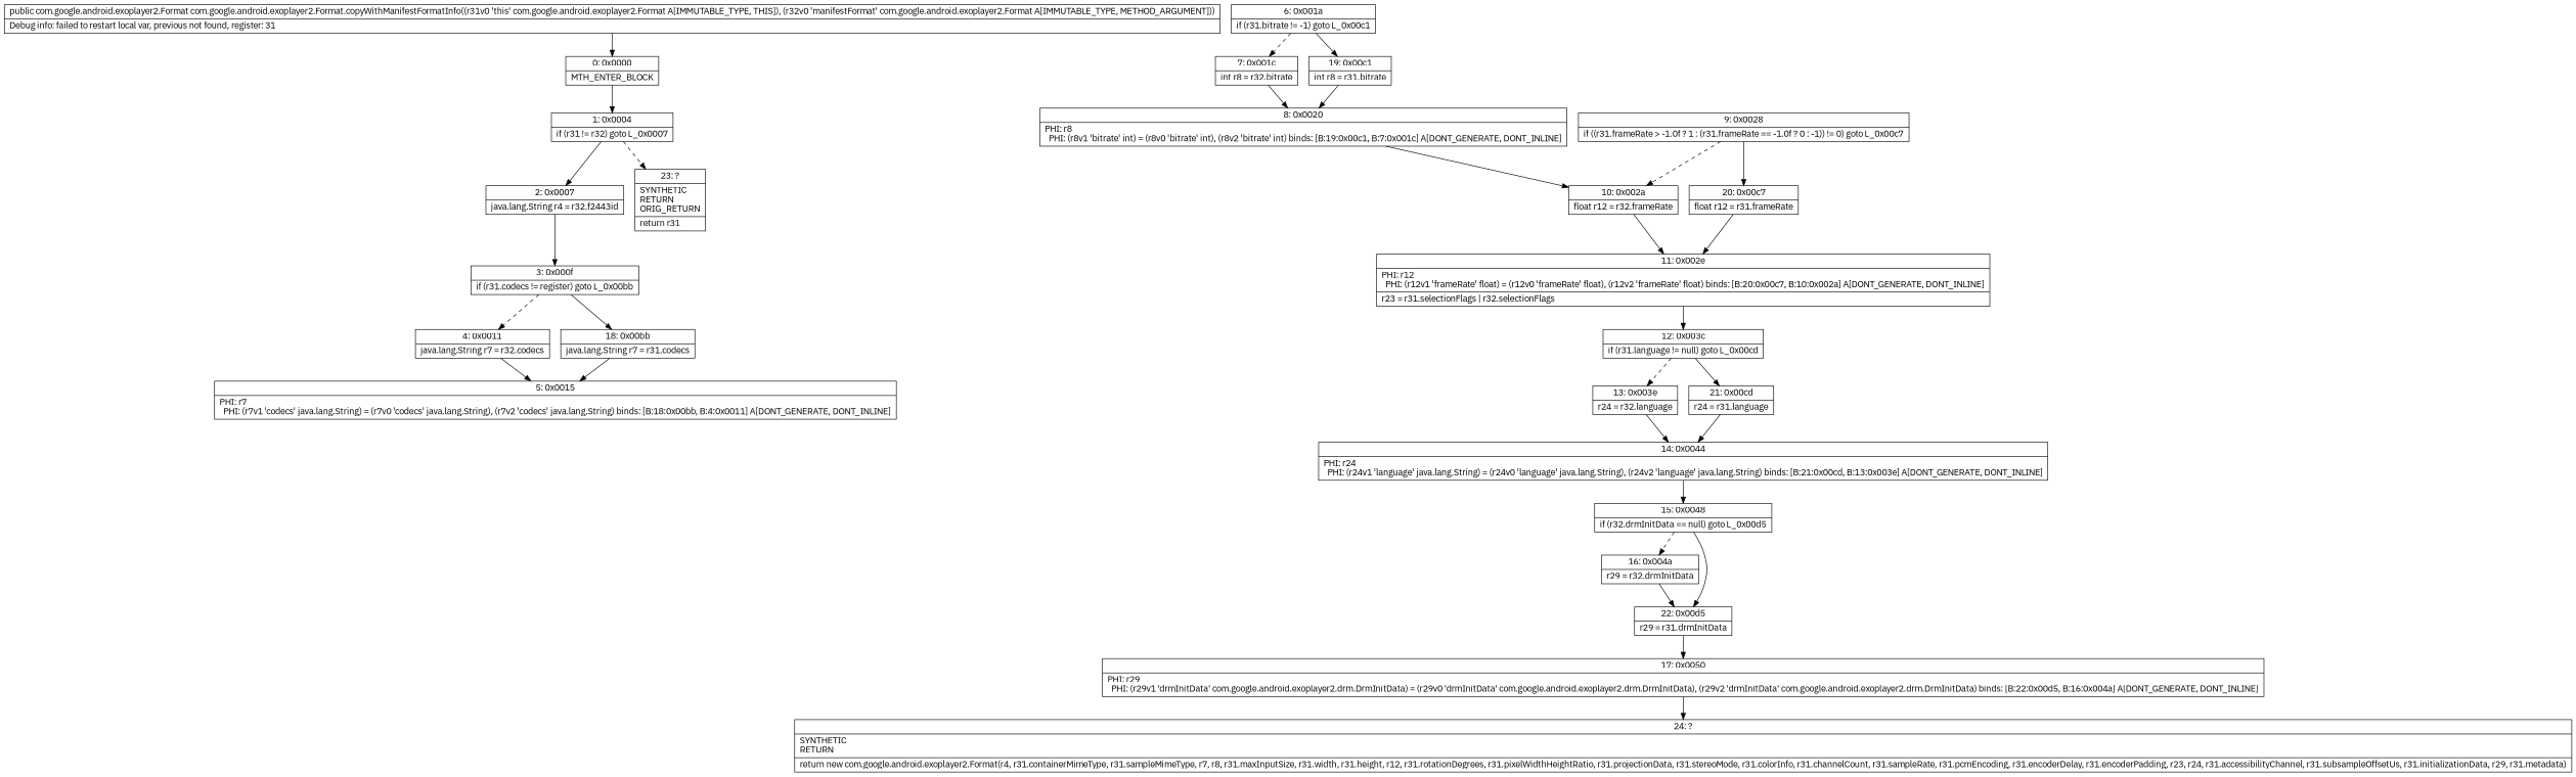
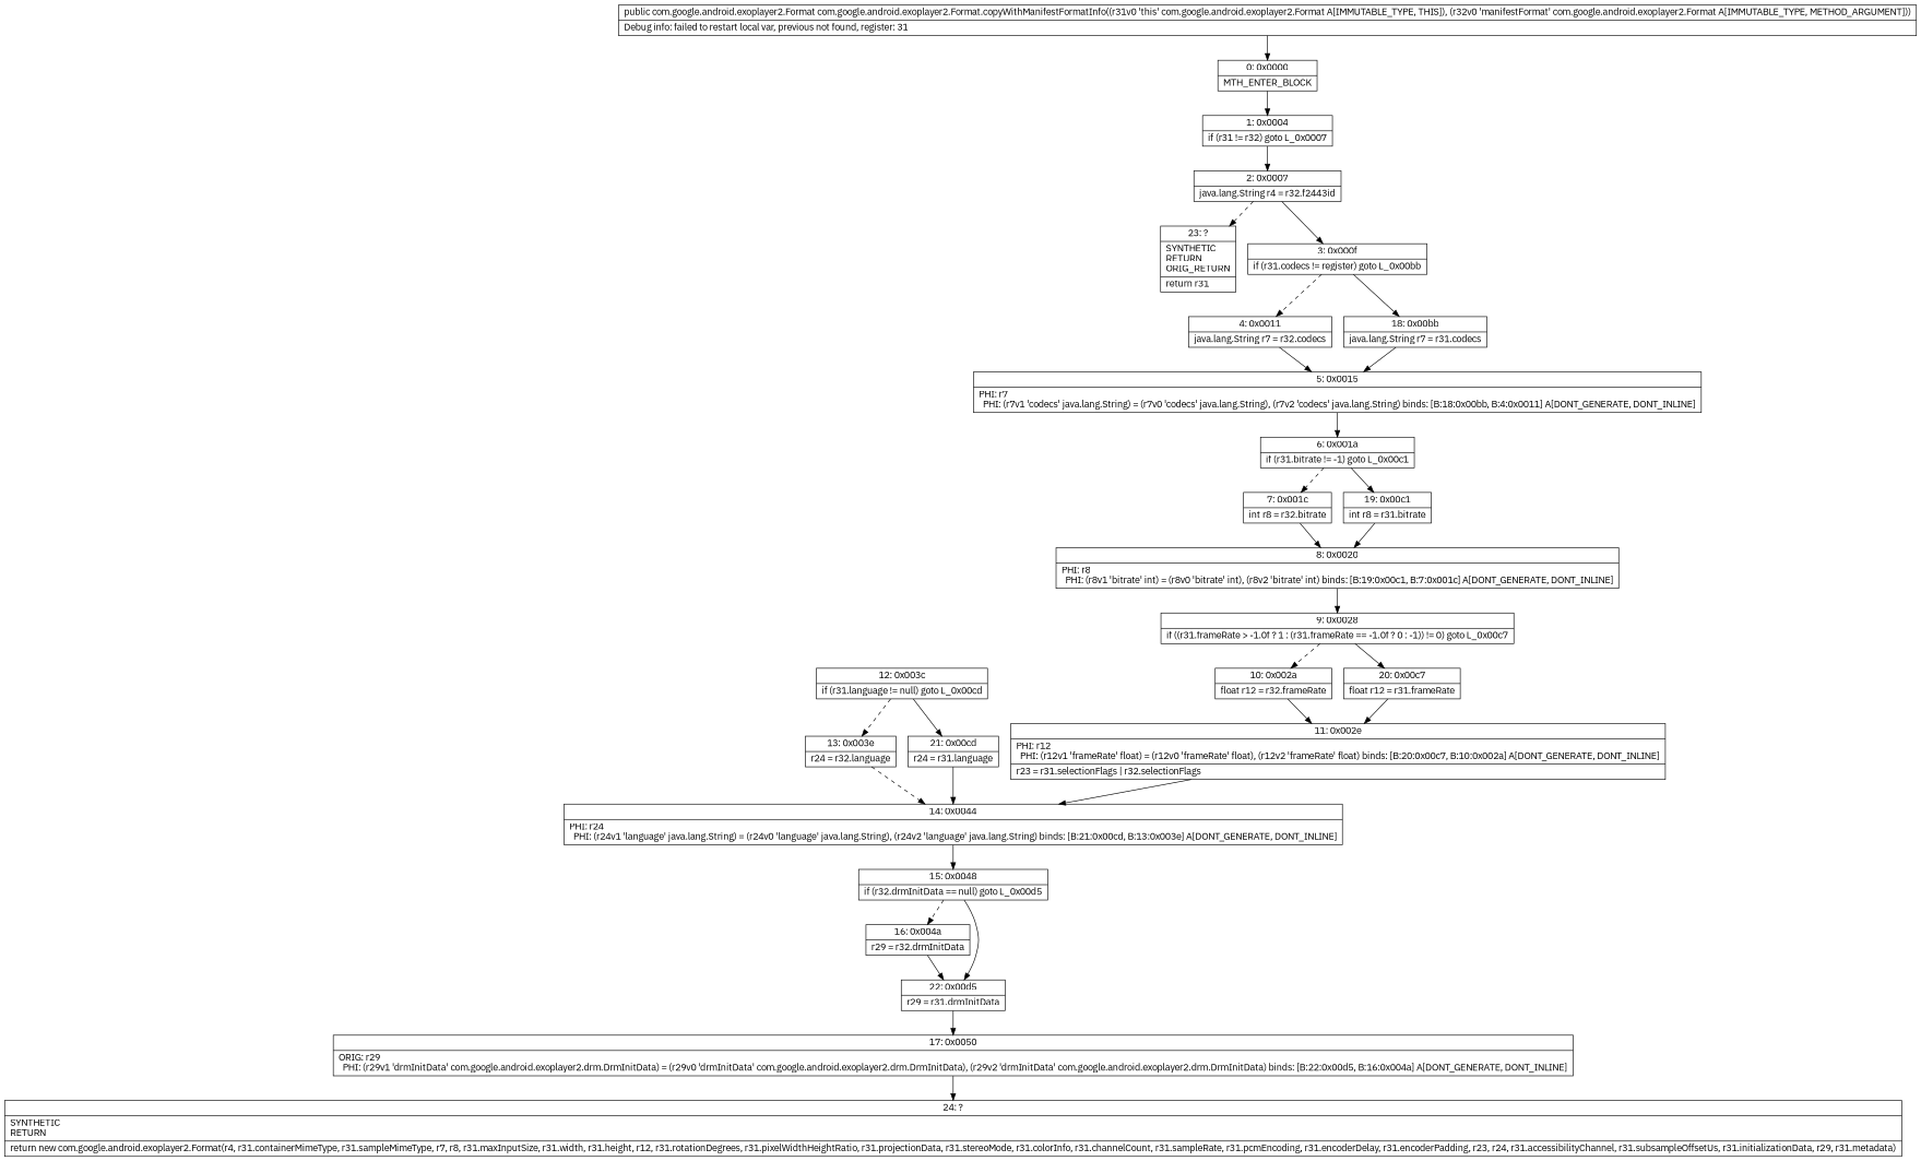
  digraph {
    fontname="IBM Plex Sans"
    node [fontname="IBM Plex Sans" shape=record]
    edge [fontname="IBM Plex Sans"]
    n1 [label="{0\:\ 0x0000|MTH_ENTER_BLOCK\l}"]
    n2 [label="{1\:\ 0x0004|if (r31 != r32) goto L_0x0007\l}"]
    n3 [label="{2\:\ 0x0007|java.lang.String r4 = r32.f2443id\l}"]
    n4 [label="{23\:\ ?|SYNTHETIC\lRETURN\lORIG_RETURN\l|return r31\l}"]
    n5 [label="{3\:\ 0x000f|if (r31.codecs != register) goto L_0x00bb\l}"]
    n6 [label="{4\:\ 0x0011|java.lang.String r7 = r32.codecs\l}"]
    n7 [label="{18\:\ 0x00bb|java.lang.String r7 = r31.codecs\l}"]
    n8 [label="{5\:\ 0x0015|PHI: r7 \l  PHI: (r7v1 'codecs' java.lang.String) = (r7v0 'codecs' java.lang.String), (r7v2 'codecs' java.lang.String) binds: [B:18:0x00bb, B:4:0x0011] A[DONT_GENERATE, DONT_INLINE]\l}"]
    n9 [label="{6\:\ 0x001a|if (r31.bitrate != \-1) goto L_0x00c1\l}"]
    n10 [label="{7\:\ 0x001c|int r8 = r32.bitrate\l}"]
    n11 [label="{19\:\ 0x00c1|int r8 = r31.bitrate\l}"]
    n12 [label="{8\:\ 0x0020|PHI: r8 \l  PHI: (r8v1 'bitrate' int) = (r8v0 'bitrate' int), (r8v2 'bitrate' int) binds: [B:19:0x00c1, B:7:0x001c] A[DONT_GENERATE, DONT_INLINE]\l}"]
    n13 [label="{9\:\ 0x0028|if ((r31.frameRate \> \-1.0f ? 1 : (r31.frameRate == \-1.0f ? 0 : \-1)) != 0) goto L_0x00c7\l}"]
    n14 [label="{10\:\ 0x002a|float r12 = r32.frameRate\l}"]
    n15 [label="{20\:\ 0x00c7|float r12 = r31.frameRate\l}"]
    n16 [label="{11\:\ 0x002e|PHI: r12 \l  PHI: (r12v1 'frameRate' float) = (r12v0 'frameRate' float), (r12v2 'frameRate' float) binds: [B:20:0x00c7, B:10:0x002a] A[DONT_GENERATE, DONT_INLINE]\l|r23 = r31.selectionFlags \| r32.selectionFlags\l}"]
    n17 [label="{12\:\ 0x003c|if (r31.language != null) goto L_0x00cd\l}"]
    n18 [label="{13\:\ 0x003e|r24 = r32.language\l}"]
    n19 [label="{21\:\ 0x00cd|r24 = r31.language\l}"]
    n20 [label="{14\:\ 0x0044|PHI: r24 \l  PHI: (r24v1 'language' java.lang.String) = (r24v0 'language' java.lang.String), (r24v2 'language' java.lang.String) binds: [B:21:0x00cd, B:13:0x003e] A[DONT_GENERATE, DONT_INLINE]\l}"]
    n21 [label="{15\:\ 0x0048|if (r32.drmInitData == null) goto L_0x00d5\l}"]
    n22 [label="{16\:\ 0x004a|r29 = r32.drmInitData\l}"]
    n23 [label="{22\:\ 0x00d5|r29 = r31.drmInitData\l}"]
-   n24 [label="{17\:\ 0x0050|PHI: r29 \l  PHI: (r29v1 'drmInitData' com.google.android.exoplayer2.drm.DrmInitData) = (r29v0 'drmInitData' com.google.android.exoplayer2.drm.DrmInitData), (r29v2 'drmInitData' com.google.android.exoplayer2.drm.DrmInitData) binds: [B:22:0x00d5, B:16:0x004a] A[DONT_GENERATE, DONT_INLINE]\l}"]
+   n24 [label="{17\:\ 0x0050|ORIG: r29 \l  PHI: (r29v1 'drmInitData' com.google.android.exoplayer2.drm.DrmInitData) = (r29v0 'drmInitData' com.google.android.exoplayer2.drm.DrmInitData), (r29v2 'drmInitData' com.google.android.exoplayer2.drm.DrmInitData) binds: [B:22:0x00d5, B:16:0x004a] A[DONT_GENERATE, DONT_INLINE]\l}"]
    n25 [label="{24\:\ ?|SYNTHETIC\lRETURN\l|return new com.google.android.exoplayer2.Format(r4, r31.containerMimeType, r31.sampleMimeType, r7, r8, r31.maxInputSize, r31.width, r31.height, r12, r31.rotationDegrees, r31.pixelWidthHeightRatio, r31.projectionData, r31.stereoMode, r31.colorInfo, r31.channelCount, r31.sampleRate, r31.pcmEncoding, r31.encoderDelay, r31.encoderPadding, r23, r24, r31.accessibilityChannel, r31.subsampleOffsetUs, r31.initializationData, r29, r31.metadata)\l}"]
    n26 [label="{public com.google.android.exoplayer2.Format com.google.android.exoplayer2.Format.copyWithManifestFormatInfo((r31v0 'this' com.google.android.exoplayer2.Format A[IMMUTABLE_TYPE, THIS]), (r32v0 'manifestFormat' com.google.android.exoplayer2.Format A[IMMUTABLE_TYPE, METHOD_ARGUMENT]))  | Debug info: failed to restart local var, previous not found, register: 31\l}"]
    n1 -> n2
    n2 -> n3
-   n2 -> n4 [style=dashed]
+   n3 -> n4 [style=dashed]
    n3 -> n5
    n5 -> n6 [style=dashed]
    n5 -> n7
    n6 -> n8
    n7 -> n8
+   n8 -> n9
    n9 -> n10 [style=dashed]
    n9 -> n11
    n10 -> n12
    n11 -> n12
-   n12 -> n14
+   n12 -> n13
    n13 -> n14 [style=dashed]
    n13 -> n15
    n14 -> n16
    n15 -> n16
-   n16 -> n17
+   n16 -> n20
    n17 -> n18 [style=dashed]
    n17 -> n19
-   n18 -> n20
+   n18 -> n20 [style=dashed]
    n19 -> n20
    n20 -> n21
    n21 -> n22 [style=dashed]
    n21 -> n23
    n22 -> n23
    n23 -> n24
    n24 -> n25
    n26 -> n1
  }
